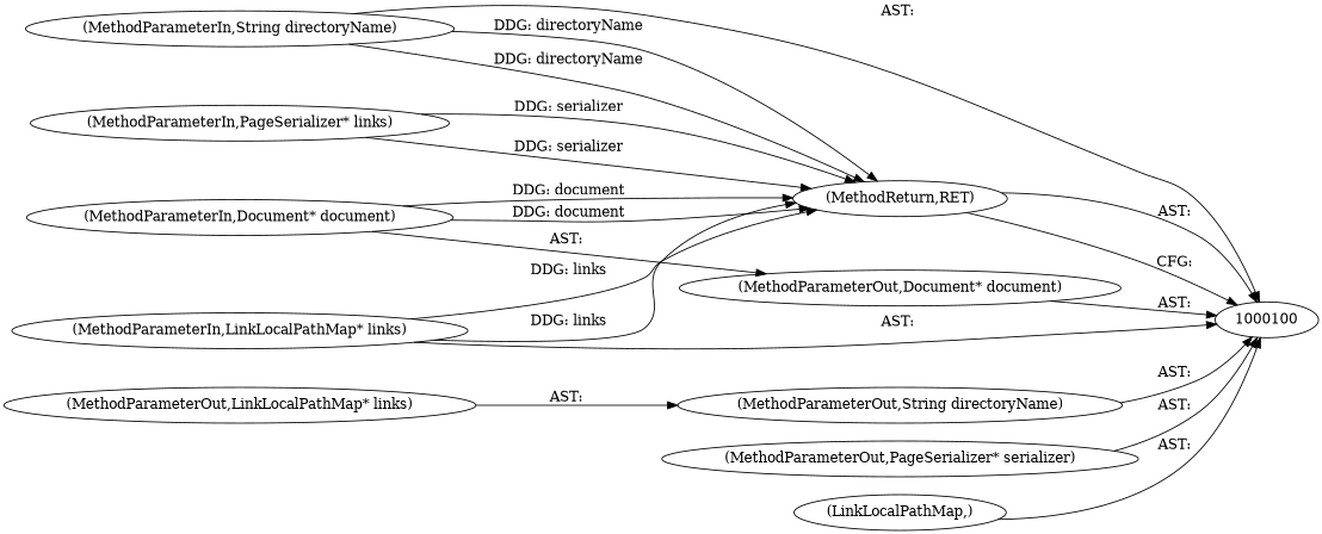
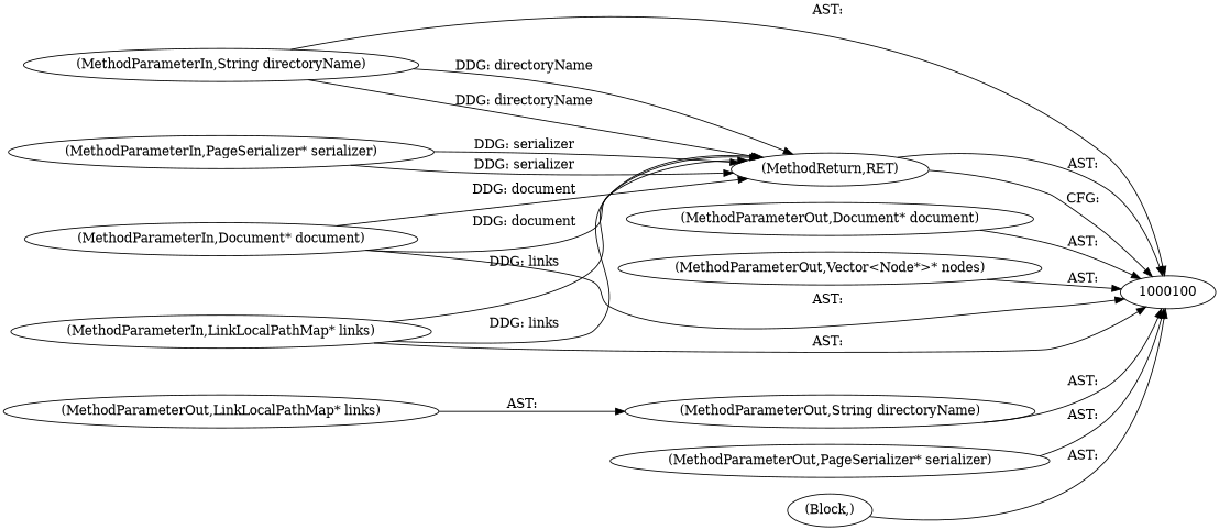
  digraph {
    rankdir=LR
    n1 [label="(MethodReturn,RET)"]
    1000100
    n3 [label="(MethodParameterIn,Document* document)"]
    n4 [label="(MethodParameterOut,Document* document)"]
+   n5 [label="(MethodParameterOut,Vector<Node*>* nodes)"]
    n6 [label="(MethodParameterIn,LinkLocalPathMap* links)"]
    n7 [label="(MethodParameterOut,LinkLocalPathMap* links)"]
    n8 [label="(MethodParameterOut,String directoryName)"]
    n9 [label="(MethodParameterIn,String directoryName)"]
-   n10 [label="(MethodParameterIn,PageSerializer* links)"]
+   n10 [label="(MethodParameterIn,PageSerializer* serializer)"]
    n11 [label="(MethodParameterOut,PageSerializer* serializer)"]
-   n12 [label="(LinkLocalPathMap,)"]
+   n12 [label="(Block,)"]
    n1 -> 1000100 [label="AST: "]
    n1 -> 1000100 [label="CFG: "]
    n3 -> n1 [label="DDG: document"]
    n3 -> n1 [label="DDG: document"]
-   n3 -> n4 [label="AST: "]
+   n3 -> 1000100 [label="AST: "]
    n4 -> 1000100 [label="AST: "]
+   n5 -> 1000100 [label="AST: "]
    n6 -> n1 [label="DDG: links"]
    n6 -> n1 [label="DDG: links"]
    n6 -> 1000100 [label="AST: "]
    n7 -> n8 [label="AST: "]
    n8 -> 1000100 [label="AST: "]
    n9 -> n1 [label="DDG: directoryName"]
    n9 -> n1 [label="DDG: directoryName"]
    n9 -> 1000100 [label="AST: "]
    n10 -> n1 [label="DDG: serializer"]
    n10 -> n1 [label="DDG: serializer"]
    n11 -> 1000100 [label="AST: "]
    n12 -> 1000100 [label="AST: "]
  }
